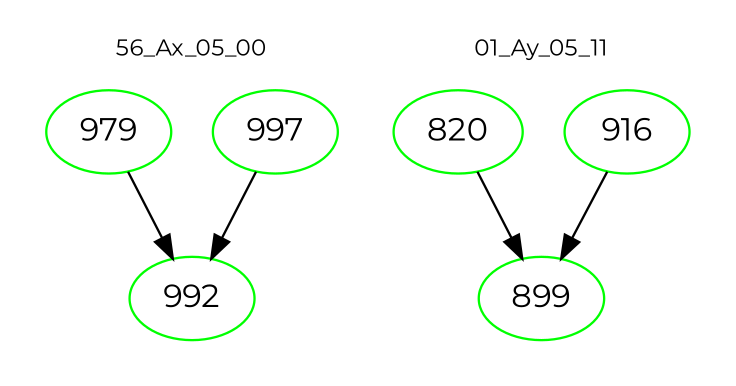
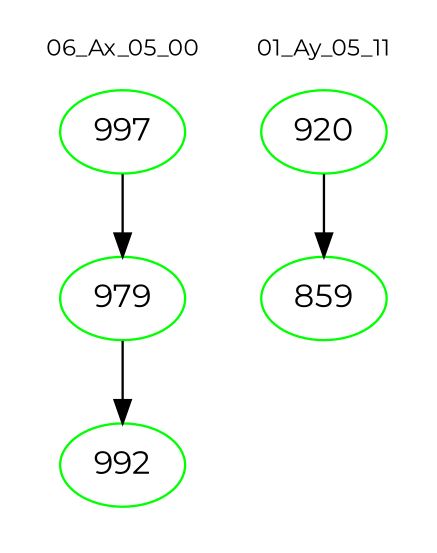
  digraph {
    fontname=Montserrat
    node [color=green fontname=Montserrat]
    edge [color=black fontname=Montserrat]
    n1 [label=997]
    n2 [label=979]
    n3 [label=992]
-   n4 [label=916]
-   n5 [label=899]
-   n6 [label=820]
+   n5 [label=859]
+   n6 [label=920]
    subgraph cluster_1 {
      color=white
      fontsize=10
-     label="56_Ax_05_00"
+     label="06_Ax_05_00"
      n1
      n2
      n3
    }
    subgraph cluster_2 {
      color=white
      fontsize=10
      label="01_Ay_05_11"
-     n4
      n5
      n6
    }
-   n1 -> n3
+   n1 -> n2
    n2 -> n3
-   n4 -> n5
    n6 -> n5
  }
